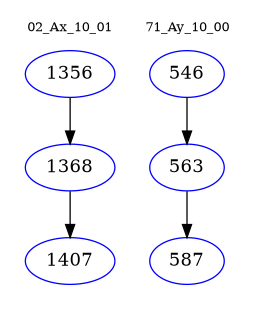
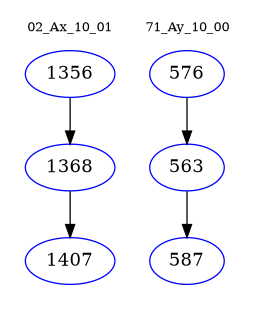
  digraph {
    node [color=blue]
    edge [color=black]
    n1 [label=1356]
    n2 [label=1368]
    n3 [label=1407]
-   n4 [label=546]
+   n4 [label=576]
    n5 [label=563]
    n6 [label=587]
    subgraph cluster_1 {
      color=white
      fontsize=10
      label="02_Ax_10_01"
      n1
      n2
      n3
    }
    subgraph cluster_2 {
      color=white
      fontsize=10
      label="71_Ay_10_00"
      n4
      n5
      n6
    }
    n1 -> n2
    n2 -> n3
    n4 -> n5
    n5 -> n6
  }
